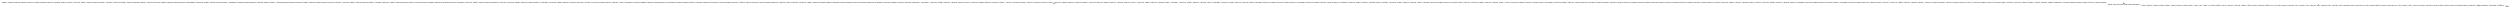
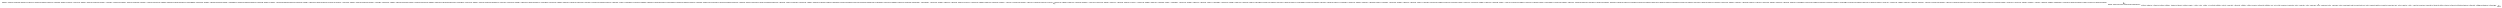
  digraph {
    rankdir=LR
    node [shape=record]
    edge [headport=n tailport=s]
    n1 [label=BB_entry133 shape=none]
    n2 [label="{6455: constant[undefined,v1]|6456: vardecl['console']|6457: vardecl['jQuery']|6458: vardecl['noop']|6459: vardecl['GUID']|6460: vardecl['instances']|6461: function-decl[function Outlayer ( element options ),-]}"]
    n3 [label="{6462: read-variable['window',v4,v2]|6463: read-property[v4,'console',v3]|6464: \<variable-non-null-undef\>['window']|6465: write-variable[v3,'console']*|6466: read-variable['window',v6,v2]|6467: read-property[v6,'jQuery',v5]|6468: \<variable-non-null-undef\>['window']|6469: write-variable[v5,'jQuery']*|6470: function-expr[function ( ),v7]|6471: write-variable[v7,'noop']*|6472: constant[0.0,v8]|6473: write-variable[v8,'GUID']*|6474: new[v9]|6475: write-variable[v9,'instances']*|6476: read-variable['Outlayer',v11,v2]|6477: constant[\"outlayer\",v10]|6478: write-property[v11,'namespace',v10]|6479: \<variable-non-null-undef\>['Outlayer']*|6480: read-variable['Outlayer',v13,v2]|6481: read-variable['Item',v12,v2]|6482: write-property[v13,'Item',v12]|6483: \<variable-non-null-undef\>['Outlayer']*|6484: read-variable['Outlayer',v15,v2]|6485: new[v14]|6486: new[v16]|6487: constant[\"relative\",v17]|6488: write-property[v16,'position',v17]|6489: write-property[v14,'containerStyle',v16]|6490: constant[true,v18]|6491: write-property[v14,'isInitLayout',v18]|6492: constant[true,v19]|6493: write-property[v14,'isOriginLeft',v19]|6494: constant[true,v20]|6495: write-property[v14,'isOriginTop',v20]|6496: constant[true,v21]|6497: write-property[v14,'isResizeBound',v21]|6498: constant[true,v22]|6499: write-property[v14,'isResizingContainer',v22]|6500: constant[\"0.4s\",v23]|6501: write-property[v14,'transitionDuration',v23]|6502: new[v24]|6503: constant[0.0,v25]|6504: write-property[v24,'opacity',v25]|6505: constant[\"scale(0.001)\",v26]|6506: write-property[v24,'transform',v26]|6507: write-property[v14,'hiddenStyle',v24]|6508: new[v27]|6509: constant[1.0,v28]|6510: write-property[v27,'opacity',v28]|6511: constant[\"scale(1)\",v29]|6512: write-property[v27,'transform',v29]|6513: write-property[v14,'visibleStyle',v27]|6514: write-property[v15,'defaults',v14]|6515: \<variable-non-null-undef\>['Outlayer']*|6516: read-variable['utils',v31,-]|6517: read-property[v31,'extend',-]|6518: \<variable-non-null-undef\>['utils']|6519: read-variable['Outlayer',v33,v2]|6520: read-property[v33,'prototype',v32]|6521: \<variable-non-null-undef\>['Outlayer']|6522: read-variable['EventEmitter',v35,v2]|6523: read-property[v35,'prototype',v34]|6524: \<variable-non-null-undef\>['EventEmitter']}"]
-   n4 [label="{6525: call-utils.extend [v31,'extend',v32,v34,-]*}"]
    n5 [label="{6832: exceptional-return}"]
    n6 [label="{6526: read-variable['Outlayer',v38,v2]|6527: read-property[v38,'prototype',v37]|6528: \<variable-non-null-undef\>['Outlayer']|6529: function-expr[function ( opts ),v36]|6530: write-property[v37,'option',v36]|6531: \<property-non-null-undef\>[v38,'prototype']*|6532: read-variable['Outlayer',v41,v2]|6533: read-property[v41,'prototype',v40]|6534: \<variable-non-null-undef\>['Outlayer']|6535: function-expr[function ( ),v39]|6536: write-property[v40,'_create',v39]|6537: \<property-non-null-undef\>[v41,'prototype']*|6538: read-variable['Outlayer',v44,v2]|6539: read-property[v44,'prototype',v43]|6540: \<variable-non-null-undef\>['Outlayer']|6541: function-expr[function ( ),v42]|6542: write-property[v43,'reloadItems',v42]|6543: \<property-non-null-undef\>[v44,'prototype']*|6544: read-variable['Outlayer',v47,v2]|6545: read-property[v47,'prototype',v46]|6546: \<variable-non-null-undef\>['Outlayer']|6547: function-expr[function ( elems ),v45]|6548: write-property[v46,'_itemize',v45]|6549: \<property-non-null-undef\>[v47,'prototype']*|6550: read-variable['Outlayer',v50,v2]|6551: read-property[v50,'prototype',v49]|6552: \<variable-non-null-undef\>['Outlayer']|6553: function-expr[function ( elems ),v48]|6554: write-property[v49,'_filterFindItemElements',v48]|6555: \<property-non-null-undef\>[v50,'prototype']*|6556: read-variable['Outlayer',v53,v2]|6557: read-property[v53,'prototype',v52]|6558: \<variable-non-null-undef\>['Outlayer']|6559: function-expr[function ( ),v51]|6560: write-property[v52,'getItemElements',v51]|6561: \<property-non-null-undef\>[v53,'prototype']*|6562: read-variable['Outlayer',v56,v2]|6563: read-property[v56,'prototype',v55]|6564: \<variable-non-null-undef\>['Outlayer']|6565: function-expr[function ( ),v54]|6566: write-property[v55,'layout',v54]|6567: \<property-non-null-undef\>[v56,'prototype']*|6568: read-variable['Outlayer',v59,v2]|6569: read-property[v59,'prototype',v58]|6570: \<variable-non-null-undef\>['Outlayer']|6571: read-variable['Outlayer',v61,v2]|6572: read-property[v61,'prototype',v60]|6573: \<variable-non-null-undef\>['Outlayer']|6574: read-property[v60,'layout',v57]|6575: \<property-non-null-undef\>[v61,'prototype']|6576: write-property[v58,'_init',v57]|6577: \<property-non-null-undef\>[v59,'prototype']*|6578: read-variable['Outlayer',v64,v2]|6579: read-property[v64,'prototype',v63]|6580: \<variable-non-null-undef\>['Outlayer']|6581: function-expr[function ( ),v62]|6582: write-property[v63,'_resetLayout',v62]|6583: \<property-non-null-undef\>[v64,'prototype']*|6584: read-variable['Outlayer',v67,v2]|6585: read-property[v67,'prototype',v66]|6586: \<variable-non-null-undef\>['Outlayer']|6587: function-expr[function ( ),v65]|6588: write-property[v66,'getSize',v65]|6589: \<property-non-null-undef\>[v67,'prototype']*|6590: read-variable['Outlayer',v70,v2]|6591: read-property[v70,'prototype',v69]|6592: \<variable-non-null-undef\>['Outlayer']|6593: function-expr[function ( measurement size ),v68]|6594: write-property[v69,'_getMeasurement',v68]|6595: \<property-non-null-undef\>[v70,'prototype']*|6596: read-variable['Outlayer',v73,v2]|6597: read-property[v73,'prototype',v72]|6598: \<variable-non-null-undef\>['Outlayer']|6599: function-expr[function ( items isInstant ),v71]|6600: write-property[v72,'layoutItems',v71]|6601: \<property-non-null-undef\>[v73,'prototype']*|6602: read-variable['Outlayer',v76,v2]|6603: read-property[v76,'prototype',v75]|6604: \<variable-non-null-undef\>['Outlayer']|6605: function-expr[function ( items ),v74]|6606: write-property[v75,'_getItemsForLayout',v74]|6607: \<property-non-null-undef\>[v76,'prototype']*|6608: read-variable['Outlayer',v79,v2]|6609: read-property[v79,'prototype',v78]|6610: \<variable-non-null-undef\>['Outlayer']|6611: function-expr[function ( items isInstant ),v77]|6612: write-property[v78,'_layoutItems',v77]|6613: \<property-non-null-undef\>[v79,'prototype']*|6614: read-variable['Outlayer',v82,v2]|6615: read-property[v82,'prototype',v81]|6616: \<variable-non-null-undef\>['Outlayer']|6617: function-expr[function ( ),v80]|6618: write-property[v81,'_getItemLayoutPosition',v80]|6619: \<property-non-null-undef\>[v82,'prototype']*|6620: read-variable['Outlayer',v85,v2]|6621: read-property[v85,'prototype',v84]|6622: \<variable-non-null-undef\>['Outlayer']|6623: function-expr[function ( queue ),v83]|6624: write-property[v84,'_processLayoutQueue',v83]|6625: \<property-non-null-undef\>[v85,'prototype']*|6626: read-variable['Outlayer',v88,v2]|6627: read-property[v88,'prototype',v87]|6628: \<variable-non-null-undef\>['Outlayer']|6629: function-expr[function ( item x y isInstant ),v86]|6630: write-property[v87,'_positionItem',v86]|6631: \<property-non-null-undef\>[v88,'prototype']*|6632: read-variable['Outlayer',v91,v2]|6633: read-property[v91,'prototype',v90]|6634: \<variable-non-null-undef\>['Outlayer']|6635: function-expr[function ( ),v89]|6636: write-property[v90,'_postLayout',v89]|6637: \<property-non-null-undef\>[v91,'prototype']*|6638: read-variable['Outlayer',v94,v2]|6639: read-property[v94,'prototype',v93]|6640: \<variable-non-null-undef\>['Outlayer']|6641: function-expr[function ( ),v92]|6642: write-property[v93,'resizeContainer',v92]|6643: \<property-non-null-undef\>[v94,'prototype']*|6644: read-variable['Outlayer',v97,v2]|6645: read-property[v97,'prototype',v96]|6646: \<variable-non-null-undef\>['Outlayer']|6647: read-variable['noop',v95,v2]|6648: write-property[v96,'_getContainerSize',v95]|6649: \<property-non-null-undef\>[v97,'prototype']*|6650: read-variable['Outlayer',v100,v2]|6651: read-property[v100,'prototype',v99]|6652: \<variable-non-null-undef\>['Outlayer']|6653: function-expr[function ( measure isWidth ),v98]|6654: write-property[v99,'_setContainerMeasure',v98]|6655: \<property-non-null-undef\>[v100,'prototype']*|6656: read-variable['Outlayer',v103,v2]|6657: read-property[v103,'prototype',v102]|6658: \<variable-non-null-undef\>['Outlayer']|6659: function-expr[function ( eventName items ),v101]|6660: write-property[v102,'_emitCompleteOnItems',v101]|6661: \<property-non-null-undef\>[v103,'prototype']*|6662: read-variable['Outlayer',v106,v2]|6663: read-property[v106,'prototype',v105]|6664: \<variable-non-null-undef\>['Outlayer']|6665: function-expr[function ( elem ),v104]|6666: write-property[v105,'ignore',v104]|6667: \<property-non-null-undef\>[v106,'prototype']*|6668: read-variable['Outlayer',v109,v2]|6669: read-property[v109,'prototype',v108]|6670: \<variable-non-null-undef\>['Outlayer']|6671: function-expr[function ( elem ),v107]|6672: write-property[v108,'unignore',v107]|6673: \<property-non-null-undef\>[v109,'prototype']*|6674: read-variable['Outlayer',v112,v2]|6675: read-property[v112,'prototype',v111]|6676: \<variable-non-null-undef\>['Outlayer']|6677: function-expr[function ( elems ),v110]|6678: write-property[v111,'stamp',v110]|6679: \<property-non-null-undef\>[v112,'prototype']*|6680: read-variable['Outlayer',v115,v2]|6681: read-property[v115,'prototype',v114]|6682: \<variable-non-null-undef\>['Outlayer']|6683: function-expr[function ( elems ),v113]|6684: write-property[v114,'unstamp',v113]|6685: \<property-non-null-undef\>[v115,'prototype']*|6686: read-variable['Outlayer',v118,v2]|6687: read-property[v118,'prototype',v117]|6688: \<variable-non-null-undef\>['Outlayer']|6689: function-expr[function ( elems ),v116]|6690: write-property[v117,'_find',v116]|6691: \<property-non-null-undef\>[v118,'prototype']*|6692: read-variable['Outlayer',v121,v2]|6693: read-property[v121,'prototype',v120]|6694: \<variable-non-null-undef\>['Outlayer']|6695: function-expr[function ( ),v119]|6696: write-property[v120,'_manageStamps',v119]|6697: \<property-non-null-undef\>[v121,'prototype']*|6698: read-variable['Outlayer',v124,v2]|6699: read-property[v124,'prototype',v123]|6700: \<variable-non-null-undef\>['Outlayer']|6701: function-expr[function ( ),v122]|6702: write-property[v123,'_getBoundingRect',v122]|6703: \<property-non-null-undef\>[v124,'prototype']*|6704: read-variable['Outlayer',v127,v2]|6705: read-property[v127,'prototype',v126]|6706: \<variable-non-null-undef\>['Outlayer']|6707: read-variable['noop',v125,v2]|6708: write-property[v126,'_manageStamp',v125]|6709: \<property-non-null-undef\>[v127,'prototype']*|6710: read-variable['Outlayer',v130,v2]|6711: read-property[v130,'prototype',v129]|6712: \<variable-non-null-undef\>['Outlayer']|6713: function-expr[function ( elem ),v128]|6714: write-property[v129,'_getElementOffset',v128]|6715: \<property-non-null-undef\>[v130,'prototype']*|6716: read-variable['Outlayer',v133,v2]|6717: read-property[v133,'prototype',v132]|6718: \<variable-non-null-undef\>['Outlayer']|6719: function-expr[function ( event ),v131]|6720: write-property[v132,'handleEvent',v131]|6721: \<property-non-null-undef\>[v133,'prototype']*|6722: read-variable['Outlayer',v136,v2]|6723: read-property[v136,'prototype',v135]|6724: \<variable-non-null-undef\>['Outlayer']|6725: function-expr[function ( ),v134]|6726: write-property[v135,'bindResize',v134]|6727: \<property-non-null-undef\>[v136,'prototype']*|6728: read-variable['Outlayer',v139,v2]|6729: read-property[v139,'prototype',v138]|6730: \<variable-non-null-undef\>['Outlayer']|6731: function-expr[function ( ),v137]|6732: write-property[v138,'unbindResize',v137]|6733: \<property-non-null-undef\>[v139,'prototype']*|6734: read-variable['Outlayer',v142,v2]|6735: read-property[v142,'prototype',v141]|6736: \<variable-non-null-undef\>['Outlayer']|6737: function-expr[function ( ),v140]|6738: write-property[v141,'onresize',v140]|6739: \<property-non-null-undef\>[v142,'prototype']*|6740: read-variable['Outlayer',v145,v2]|6741: read-property[v145,'prototype',v144]|6742: \<variable-non-null-undef\>['Outlayer']|6743: function-expr[function ( ),v143]|6744: write-property[v144,'resize',v143]|6745: \<property-non-null-undef\>[v145,'prototype']*|6746: read-variable['Outlayer',v148,v2]|6747: read-property[v148,'prototype',v147]|6748: \<variable-non-null-undef\>['Outlayer']|6749: function-expr[function ( ),v146]|6750: write-property[v147,'needsResizeLayout',v146]|6751: \<property-non-null-undef\>[v148,'prototype']*|6752: read-variable['Outlayer',v151,v2]|6753: read-property[v151,'prototype',v150]|6754: \<variable-non-null-undef\>['Outlayer']|6755: function-expr[function ( elems ),v149]|6756: write-property[v150,'addItems',v149]|6757: \<property-non-null-undef\>[v151,'prototype']*|6758: read-variable['Outlayer',v154,v2]|6759: read-property[v154,'prototype',v153]|6760: \<variable-non-null-undef\>['Outlayer']|6761: function-expr[function ( elems ),v152]|6762: write-property[v153,'appended',v152]|6763: \<property-non-null-undef\>[v154,'prototype']*|6764: read-variable['Outlayer',v157,v2]|6765: read-property[v157,'prototype',v156]|6766: \<variable-non-null-undef\>['Outlayer']|6767: function-expr[function ( elems ),v155]|6768: write-property[v156,'prepended',v155]|6769: \<property-non-null-undef\>[v157,'prototype']*|6770: read-variable['Outlayer',v160,v2]|6771: read-property[v160,'prototype',v159]|6772: \<variable-non-null-undef\>['Outlayer']|6773: function-expr[function ( items ),v158]|6774: write-property[v159,'reveal',v158]|6775: \<property-non-null-undef\>[v160,'prototype']*|6776: read-variable['Outlayer',v163,v2]|6777: read-property[v163,'prototype',v162]|6778: \<variable-non-null-undef\>['Outlayer']|6779: function-expr[function ( items ),v161]|6780: write-property[v162,'hide',v161]|6781: \<property-non-null-undef\>[v163,'prototype']*|6782: read-variable['Outlayer',v166,v2]|6783: read-property[v166,'prototype',v165]|6784: \<variable-non-null-undef\>['Outlayer']|6785: function-expr[function ( elems ),v164]|6786: write-property[v165,'revealItemElements',v164]|6787: \<property-non-null-undef\>[v166,'prototype']*|6788: read-variable['Outlayer',v169,v2]|6789: read-property[v169,'prototype',v168]|6790: \<variable-non-null-undef\>['Outlayer']|6791: function-expr[function ( elems ),v167]|6792: write-property[v168,'hideItemElements',v167]|6793: \<property-non-null-undef\>[v169,'prototype']*|6794: read-variable['Outlayer',v172,v2]|6795: read-property[v172,'prototype',v171]|6796: \<variable-non-null-undef\>['Outlayer']|6797: function-expr[function ( elem ),v170]|6798: write-property[v171,'getItem',v170]|6799: \<property-non-null-undef\>[v172,'prototype']*|6800: read-variable['Outlayer',v175,v2]|6801: read-property[v175,'prototype',v174]|6802: \<variable-non-null-undef\>['Outlayer']|6803: function-expr[function ( elems ),v173]|6804: write-property[v174,'getItems',v173]|6805: \<property-non-null-undef\>[v175,'prototype']*|6806: read-variable['Outlayer',v178,v2]|6807: read-property[v178,'prototype',v177]|6808: \<variable-non-null-undef\>['Outlayer']|6809: function-expr[function ( elems ),v176]|6810: write-property[v177,'remove',v176]|6811: \<property-non-null-undef\>[v178,'prototype']*|6812: read-variable['Outlayer',v181,v2]|6813: read-property[v181,'prototype',v180]|6814: \<variable-non-null-undef\>['Outlayer']|6815: function-expr[function ( ),v179]|6816: write-property[v180,'destroy',v179]|6817: \<property-non-null-undef\>[v181,'prototype']*|6818: read-variable['Outlayer',v183,v2]|6819: function-expr[function ( elem ),v182]|6820: write-property[v183,'data',v182]|6821: \<variable-non-null-undef\>['Outlayer']*|6822: read-variable['Outlayer',v185,v2]|6823: function-expr[function ( namespace options ),v184]|6824: write-property[v185,'create',v184]|6825: \<variable-non-null-undef\>['Outlayer']*|6826: read-variable['Outlayer',v187,v2]|6827: read-variable['Item',v186,v2]|6828: write-property[v187,'Item',v186]|6829: \<variable-non-null-undef\>['Outlayer']*|6830: read-variable['Outlayer',v1,v2]}"]
    n7 [label="{6831: return[v1]}"]
    n1 -> n2 [headlabel="    2088"]
    n2 -> n3 [headlabel="      2089"]
-   n3 -> n4 [headlabel="      2090"]
    n3 -> n5 [color=gray headlabel="      2093"]
-   n4 -> n5 [color=gray]
    n6 -> n7 [headlabel="      2092"]
  }
